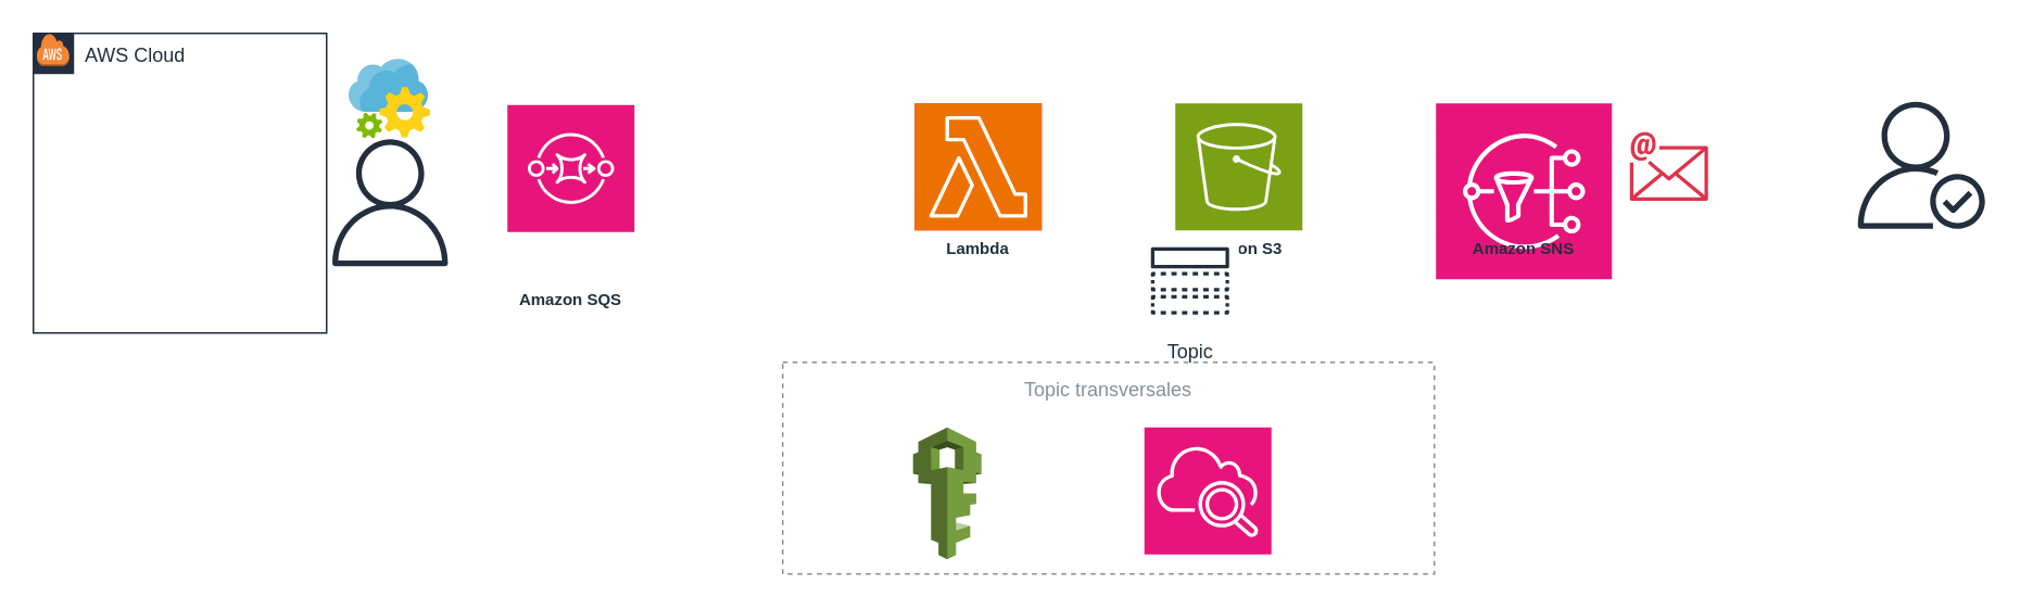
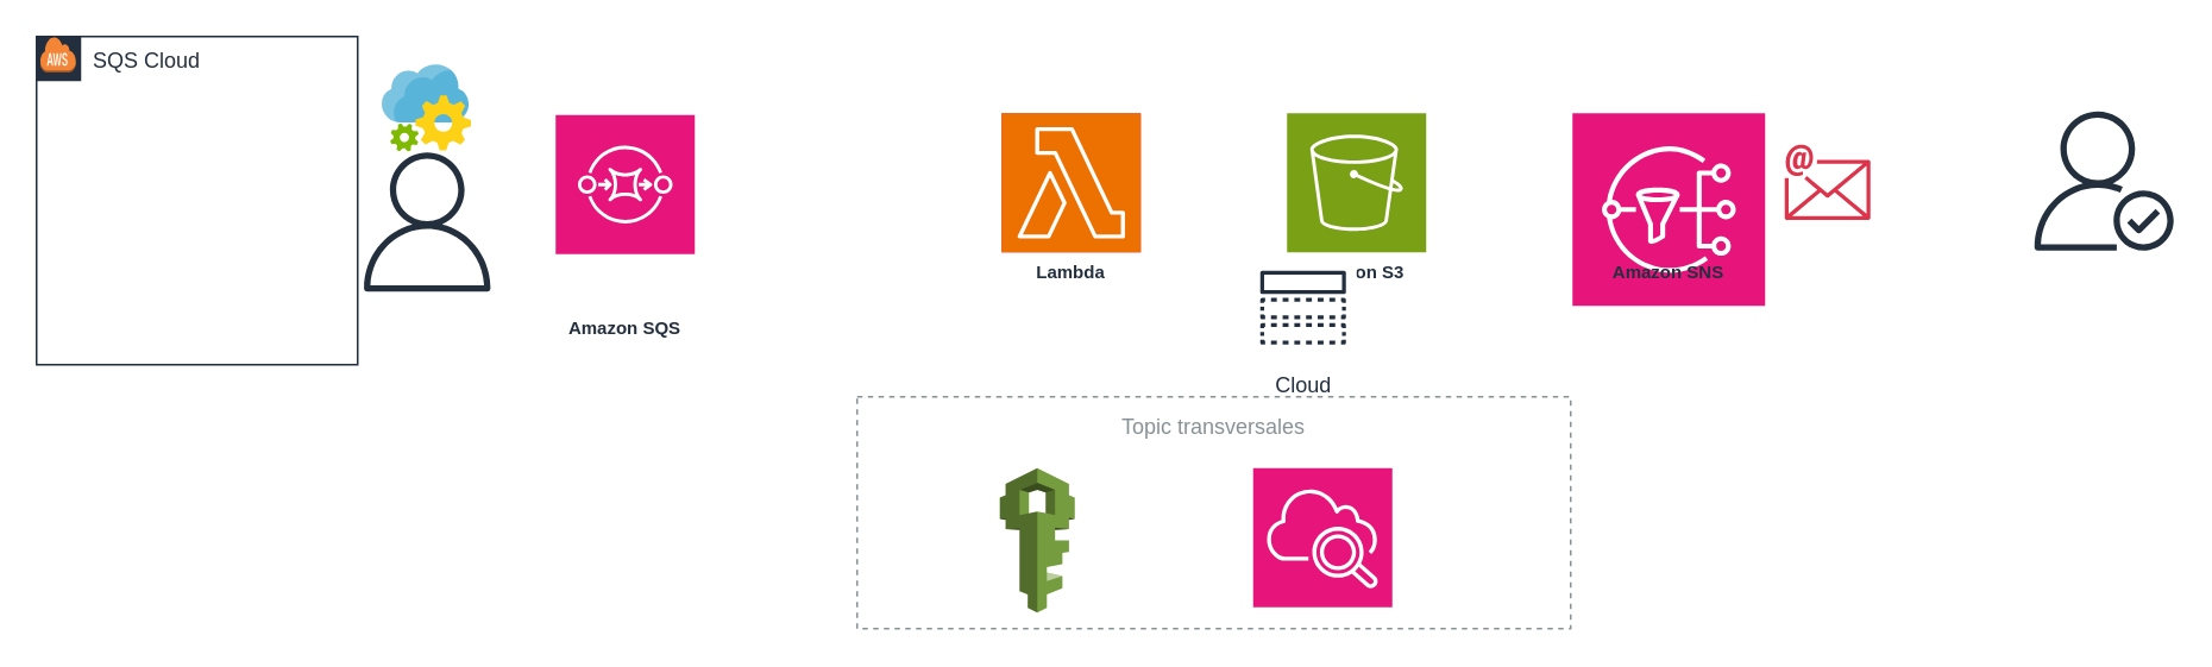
  <mxCell id="0" />
  <mxCell id="1" parent="0" />
  <mxCell id="2" value="Amazon SQS" style="sketch=0;outlineConnect=0;fontColor=#232F3E;gradientColor=none;strokeColor=#ffffff;fillColor=#e7157b;dashed=0;verticalLabelPosition=middle;verticalAlign=bottom;align=center;html=1;whiteSpace=wrap;fontSize=10;fontStyle=1;spacing=3;shape=mxgraph.aws4.productIcon;prIcon=mxgraph.aws4.sqs;" parent="1" vertex="1"><mxGeometry x="310" y="63" width="80" height="130" as="geometry" /></mxCell>
  <mxCell id="3" value="Lambda" style="sketch=0;outlineConnect=0;fontColor=#232F3E;gradientColor=none;strokeColor=#ffffff;fillColor=#e7157b;dashed=0;verticalLabelPosition=middle;verticalAlign=bottom;align=center;html=1;whiteSpace=wrap;fontSize=10;fontStyle=1;spacing=3;shape=mxgraph.aws4.productIcon;prIcon=mxgraph.aws4.sqs;" parent="1" vertex="1"><mxGeometry x="560" y="62" width="80" height="100" as="geometry" /></mxCell>
  <mxCell id="4" value="" style="sketch=0;points=[[0,0,0],[0.25,0,0],[0.5,0,0],[0.75,0,0],[1,0,0],[0,1,0],[0.25,1,0],[0.5,1,0],[0.75,1,0],[1,1,0],[0,0.25,0],[0,0.5,0],[0,0.75,0],[1,0.25,0],[1,0.5,0],[1,0.75,0]];outlineConnect=0;fontColor=#232F3E;fillColor=#ED7100;strokeColor=#ffffff;dashed=0;verticalLabelPosition=bottom;verticalAlign=top;align=center;html=1;fontSize=12;fontStyle=0;aspect=fixed;shape=mxgraph.aws4.resourceIcon;resIcon=mxgraph.aws4.lambda;" parent="1" vertex="1"><mxGeometry x="561" y="63" width="78" height="78" as="geometry" /></mxCell>
  <mxCell id="5" value="Amazon SNS" style="sketch=0;outlineConnect=0;fontColor=#232F3E;gradientColor=none;strokeColor=#ffffff;fillColor=#e7157b;dashed=0;verticalLabelPosition=middle;verticalAlign=bottom;align=center;html=1;whiteSpace=wrap;fontSize=10;fontStyle=1;spacing=3;shape=mxgraph.aws4.productIcon;prIcon=mxgraph.aws4.sns;" parent="1" vertex="1"><mxGeometry x="880" y="62" width="110" height="100" as="geometry" /></mxCell>
  <mxCell id="6" value="Topic transversales" style="outlineConnect=0;gradientColor=none;html=1;whiteSpace=wrap;fontSize=12;fontStyle=0;strokeColor=#879196;fillColor=none;verticalAlign=top;align=center;fontColor=#879196;dashed=1;spacingTop=3;" parent="1" vertex="1"><mxGeometry x="480" y="222" width="400" height="130" as="geometry" /></mxCell>
  <mxCell id="7" value="" style="outlineConnect=0;dashed=0;verticalLabelPosition=bottom;verticalAlign=top;align=center;html=1;shape=mxgraph.aws3.iam;fillColor=#759C3E;gradientColor=none;" parent="1" vertex="1"><mxGeometry x="560" y="262" width="42" height="81" as="geometry" /></mxCell>
  <mxCell id="8" value="" style="sketch=0;points=[[0,0,0],[0.25,0,0],[0.5,0,0],[0.75,0,0],[1,0,0],[0,1,0],[0.25,1,0],[0.5,1,0],[0.75,1,0],[1,1,0],[0,0.25,0],[0,0.5,0],[0,0.75,0],[1,0.25,0],[1,0.5,0],[1,0.75,0]];points=[[0,0,0],[0.25,0,0],[0.5,0,0],[0.75,0,0],[1,0,0],[0,1,0],[0.25,1,0],[0.5,1,0],[0.75,1,0],[1,1,0],[0,0.25,0],[0,0.5,0],[0,0.75,0],[1,0.25,0],[1,0.5,0],[1,0.75,0]];outlineConnect=0;fontColor=#232F3E;fillColor=#E7157B;strokeColor=#ffffff;dashed=0;verticalLabelPosition=bottom;verticalAlign=top;align=center;html=1;fontSize=12;fontStyle=0;aspect=fixed;shape=mxgraph.aws4.resourceIcon;resIcon=mxgraph.aws4.cloudwatch_2;" parent="1" vertex="1"><mxGeometry x="702" y="262" width="78" height="78" as="geometry" /></mxCell>
- <mxCell id="9" value="AWS Cloud" style="points=[[0,0],[0.25,0],[0.5,0],[0.75,0],[1,0],[1,0.25],[1,0.5],[1,0.75],[1,1],[0.75,1],[0.5,1],[0.25,1],[0,1],[0,0.75],[0,0.5],[0,0.25]];outlineConnect=0;gradientColor=none;html=1;whiteSpace=wrap;fontSize=12;fontStyle=0;container=1;pointerEvents=0;collapsible=0;recursiveResize=0;shape=mxgraph.aws4.group;grIcon=mxgraph.aws4.group_aws_cloud;strokeColor=#232F3E;fillColor=none;verticalAlign=top;align=left;spacingLeft=30;fontColor=#232F3E;dashed=0;" vertex="1" parent="1"><mxGeometry x="20" y="20" width="180" height="184" as="geometry" /></mxCell>
+ <mxCell id="9" value="SQS Cloud" style="points=[[0,0],[0.25,0],[0.5,0],[0.75,0],[1,0],[1,0.25],[1,0.5],[1,0.75],[1,1],[0.75,1],[0.5,1],[0.25,1],[0,1],[0,0.75],[0,0.5],[0,0.25]];outlineConnect=0;gradientColor=none;html=1;whiteSpace=wrap;fontSize=12;fontStyle=0;container=1;pointerEvents=0;collapsible=0;recursiveResize=0;shape=mxgraph.aws4.group;grIcon=mxgraph.aws4.group_aws_cloud;strokeColor=#232F3E;fillColor=none;verticalAlign=top;align=left;spacingLeft=30;fontColor=#232F3E;dashed=0;" vertex="1" parent="1"><mxGeometry x="20" y="20" width="180" height="184" as="geometry" /></mxCell>
  <mxCell id="10" value="" style="dashed=0;html=1;shape=mxgraph.aws3.cloud;fillColor=#F58536;gradientColor=none;dashed=0;" vertex="1" parent="9"><mxGeometry x="2" width="20" height="20" as="geometry" /></mxCell>
  <mxCell id="11" value="Amazon S3" style="sketch=0;outlineConnect=0;fontColor=#232F3E;gradientColor=none;strokeColor=#ffffff;fillColor=#7aa116;dashed=0;verticalLabelPosition=middle;verticalAlign=bottom;align=center;html=1;whiteSpace=wrap;fontSize=10;fontStyle=1;spacing=3;shape=mxgraph.aws4.productIcon;prIcon=mxgraph.aws4.s3;" vertex="1" parent="1"><mxGeometry x="720" y="62" width="80" height="100" as="geometry" /></mxCell>
  <mxCell id="12" value="" style="sketch=0;outlineConnect=0;fontColor=#232F3E;gradientColor=none;fillColor=#DD344C;strokeColor=none;dashed=0;verticalLabelPosition=bottom;verticalAlign=top;align=center;html=1;fontSize=12;fontStyle=0;aspect=fixed;shape=mxgraph.aws4.email;" vertex="1" parent="1"><mxGeometry x="1000" y="80.54" width="48" height="42.46" as="geometry" /></mxCell>
  <mxCell id="13" value="" style="sketch=0;outlineConnect=0;fontColor=#232F3E;gradientColor=none;fillColor=#232F3D;strokeColor=none;dashed=0;verticalLabelPosition=bottom;verticalAlign=top;align=center;html=1;fontSize=12;fontStyle=0;aspect=fixed;pointerEvents=1;shape=mxgraph.aws4.authenticated_user;" vertex="1" parent="1"><mxGeometry x="1140" y="62" width="78" height="78" as="geometry" /></mxCell>
  <mxCell id="14" value="" style="sketch=0;outlineConnect=0;fontColor=#232F3E;gradientColor=none;fillColor=#232F3D;strokeColor=none;dashed=0;verticalLabelPosition=bottom;verticalAlign=top;align=center;html=1;fontSize=12;fontStyle=0;aspect=fixed;pointerEvents=1;shape=mxgraph.aws4.user;" vertex="1" parent="1"><mxGeometry x="200" y="85" width="78" height="78" as="geometry" /></mxCell>
  <mxCell id="15" value="" style="image;sketch=0;aspect=fixed;html=1;points=[];align=center;fontSize=12;image=img/lib/mscae/App_Configuration.svg;" vertex="1" parent="1"><mxGeometry x="214" y="36" width="50" height="49" as="geometry" /></mxCell>
- <mxCell id="16" value="Topic" style="sketch=0;outlineConnect=0;fontColor=#232F3E;gradientColor=none;strokeColor=#232F3E;fillColor=#ffffff;dashed=0;verticalLabelPosition=bottom;verticalAlign=top;align=center;html=1;fontSize=12;fontStyle=0;aspect=fixed;shape=mxgraph.aws4.resourceIcon;resIcon=mxgraph.aws4.topic;" vertex="1" parent="1"><mxGeometry x="700" y="142" width="60" height="60" as="geometry" /></mxCell>
+ <mxCell id="16" value="Cloud" style="sketch=0;outlineConnect=0;fontColor=#232F3E;gradientColor=none;strokeColor=#232F3E;fillColor=#ffffff;dashed=0;verticalLabelPosition=bottom;verticalAlign=top;align=center;html=1;fontSize=12;fontStyle=0;aspect=fixed;shape=mxgraph.aws4.resourceIcon;resIcon=mxgraph.aws4.topic;" vertex="1" parent="1"><mxGeometry x="700" y="142" width="60" height="60" as="geometry" /></mxCell>
